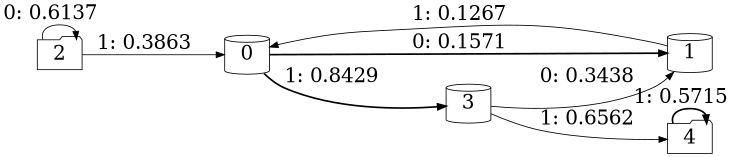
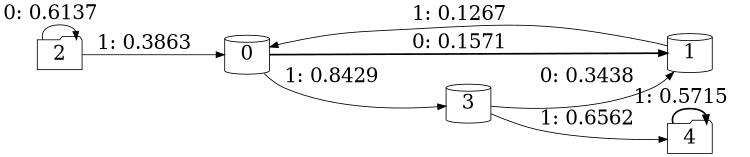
  digraph {
    rankdir=LR
    node [fontsize=24 shape=cylinder]
    edge [fontsize=24 style=solid]
    0
    1
    3
    4 [shape=folder]
    2 [shape=folder]
    0 -> 1 [label="0: 0.1571   " style=bold]
-   0 -> 3 [label="1: 0.8429   " style=bold]
+   0 -> 3 [label="1: 0.8429   "]
    1 -> 0 [label="1: 0.1267   "]
    3 -> 1 [label="0: 0.3438   "]
    3 -> 4 [label="1: 0.6562   "]
    4 -> 4 [label="1: 0.5715   " style=bold]
    2 -> 0 [label="1: 0.3863   "]
    2 -> 2 [label="0: 0.6137   "]
  }
